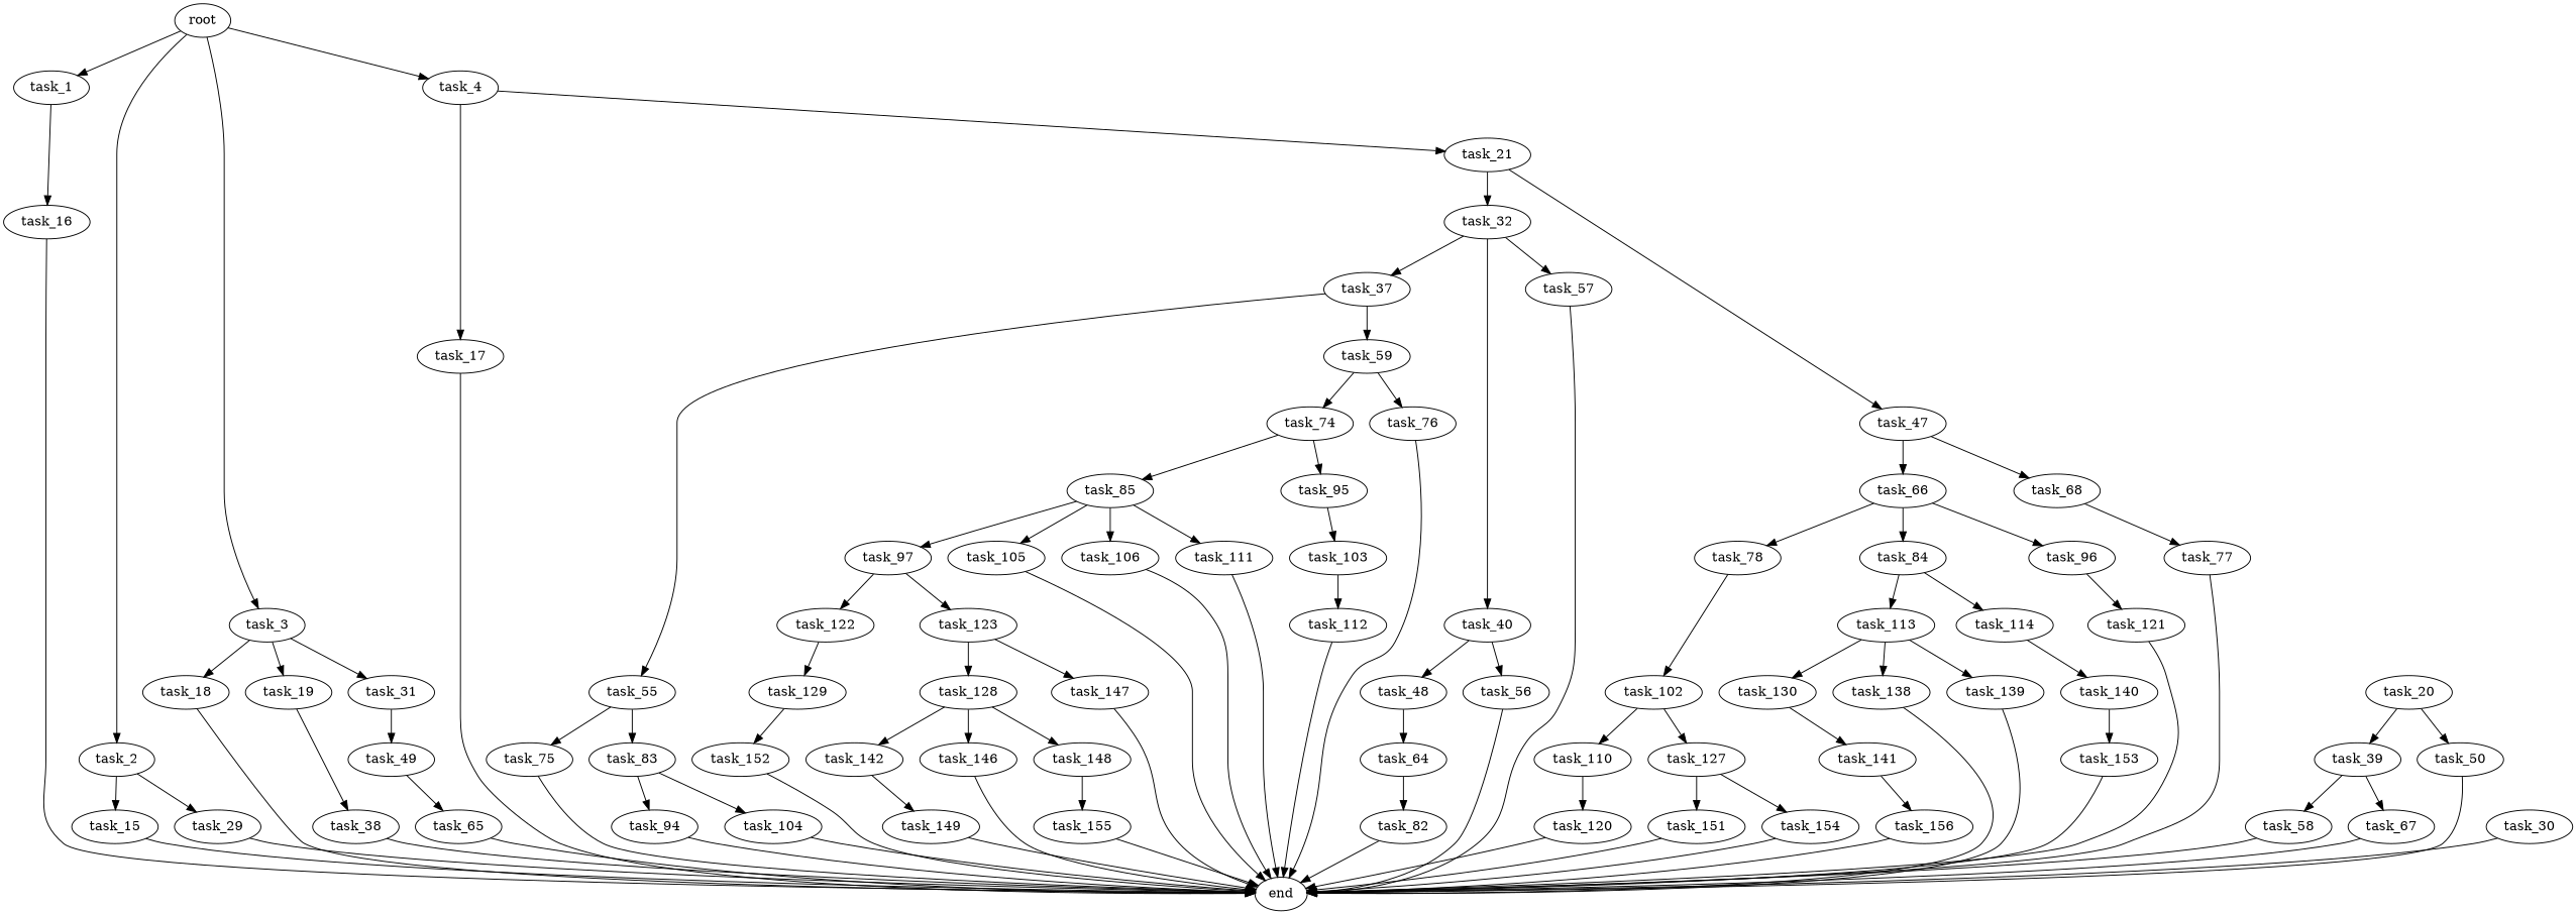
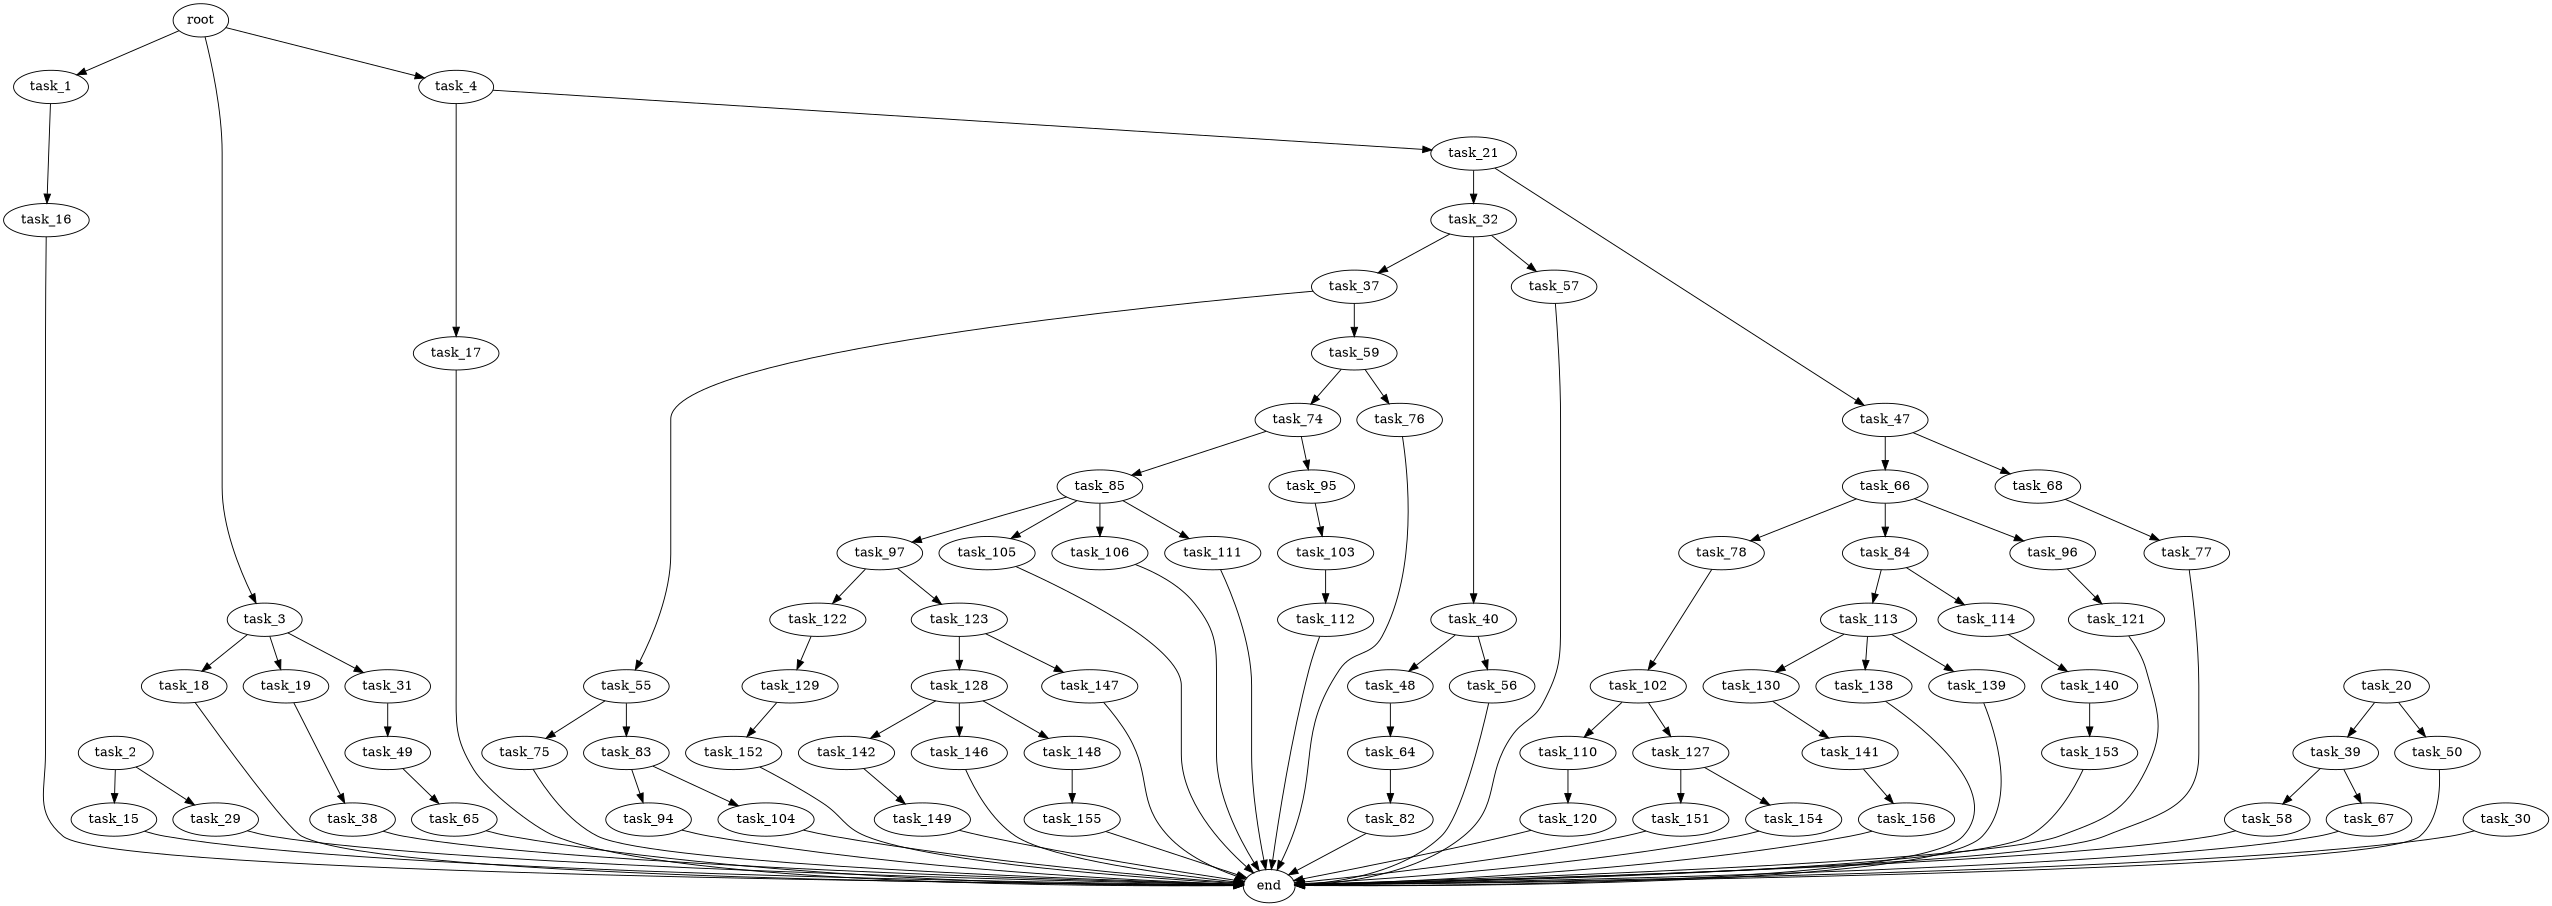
  digraph {
    root
    task_1
    task_2
    task_3
    task_4
    task_16
    task_15
    task_29
    task_18
    task_19
    task_31
    task_17
    task_21
    end
    task_38
    task_49
    task_20
    task_39
    task_50
    task_32
    task_47
    task_30
    task_65
    task_58
    task_67
    task_37
    task_40
    task_57
    task_66
    task_68
    task_55
    task_59
    task_48
    task_56
    task_78
    task_84
    task_96
    task_77
    task_75
    task_83
    task_74
    task_76
    task_64
    task_94
    task_104
    task_85
    task_95
    task_82
    task_102
    task_113
    task_114
    task_121
    task_97
    task_105
    task_106
    task_111
    task_103
    task_110
    task_127
    task_130
    task_138
    task_139
    task_140
    task_122
    task_123
    task_112
    task_120
    task_151
    task_154
    task_141
    task_153
    task_129
    task_128
    task_147
    task_152
    task_142
    task_146
    task_148
    task_156
    task_149
    task_155
    root -> task_1
-   root -> task_2
    root -> task_3
    root -> task_4
    task_1 -> task_16
    task_2 -> task_15
    task_2 -> task_29
    task_3 -> task_18
    task_3 -> task_19
    task_3 -> task_31
    task_4 -> task_17
    task_4 -> task_21
    task_16 -> end
    task_15 -> end
    task_29 -> end
    task_18 -> end
    task_19 -> task_38
    task_31 -> task_49
    task_17 -> end
    task_21 -> task_32
    task_21 -> task_47
    task_38 -> end
    task_49 -> task_65
    task_20 -> task_39
    task_20 -> task_50
    task_39 -> task_58
    task_39 -> task_67
    task_50 -> end
    task_32 -> task_37
    task_32 -> task_40
    task_32 -> task_57
    task_47 -> task_66
    task_47 -> task_68
    task_30 -> end
    task_65 -> end
    task_58 -> end
    task_67 -> end
    task_37 -> task_55
    task_37 -> task_59
    task_40 -> task_48
    task_40 -> task_56
    task_57 -> end
    task_66 -> task_78
    task_66 -> task_84
    task_66 -> task_96
    task_68 -> task_77
    task_55 -> task_75
    task_55 -> task_83
    task_59 -> task_74
    task_59 -> task_76
    task_48 -> task_64
    task_56 -> end
    task_78 -> task_102
    task_84 -> task_113
    task_84 -> task_114
    task_96 -> task_121
    task_77 -> end
    task_75 -> end
    task_83 -> task_94
    task_83 -> task_104
    task_74 -> task_85
    task_74 -> task_95
    task_76 -> end
    task_64 -> task_82
    task_94 -> end
    task_104 -> end
    task_85 -> task_97
    task_85 -> task_105
    task_85 -> task_106
    task_85 -> task_111
    task_95 -> task_103
    task_82 -> end
    task_102 -> task_110
    task_102 -> task_127
    task_113 -> task_130
    task_113 -> task_138
    task_113 -> task_139
    task_114 -> task_140
    task_121 -> end
    task_97 -> task_122
    task_97 -> task_123
    task_105 -> end
    task_106 -> end
    task_111 -> end
    task_103 -> task_112
    task_110 -> task_120
    task_127 -> task_151
    task_127 -> task_154
    task_130 -> task_141
    task_138 -> end
    task_139 -> end
    task_140 -> task_153
    task_122 -> task_129
    task_123 -> task_128
    task_123 -> task_147
    task_112 -> end
    task_120 -> end
    task_151 -> end
    task_154 -> end
    task_141 -> task_156
    task_153 -> end
    task_129 -> task_152
    task_128 -> task_142
    task_128 -> task_146
    task_128 -> task_148
    task_147 -> end
    task_152 -> end
    task_142 -> task_149
    task_146 -> end
    task_148 -> task_155
    task_156 -> end
    task_149 -> end
    task_155 -> end
  }
